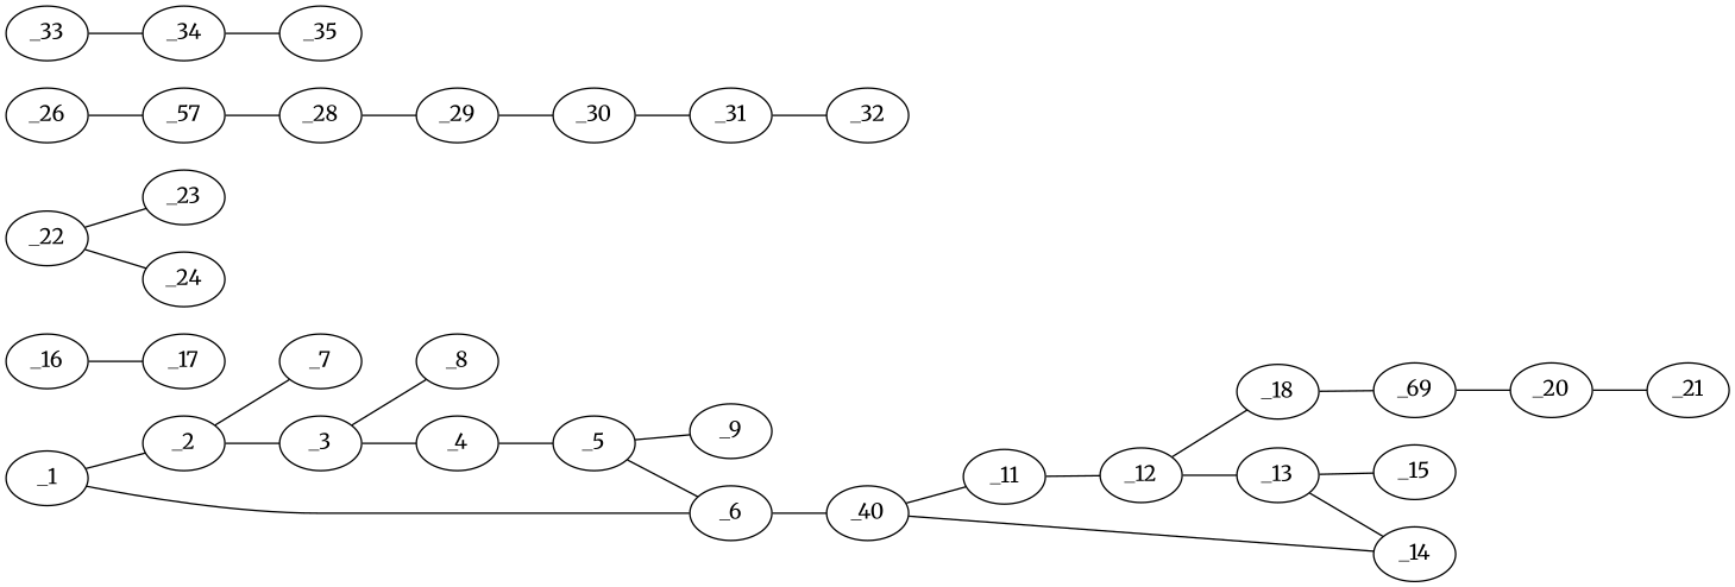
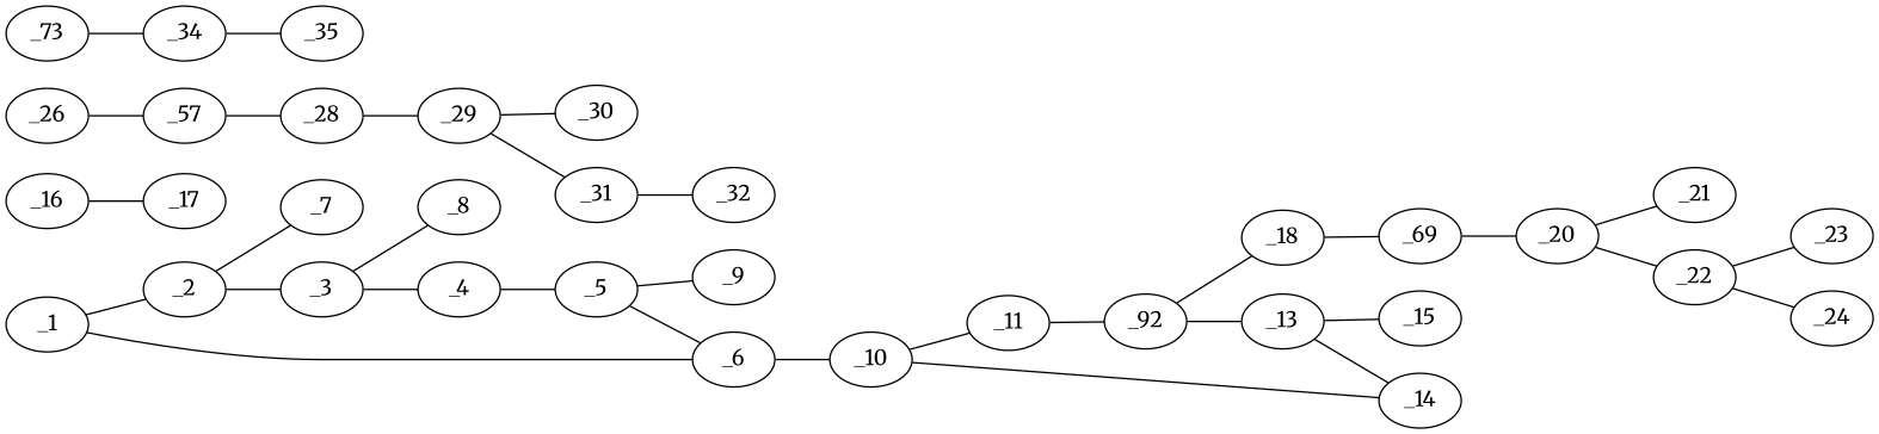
  graph {
    fontname=Merriweather
    rankdir=LR
    node [charge=0 chem=1 fontname=Merriweather symbol="C  " x=15.1584 y=-3.1397]
    edge [fontname=Merriweather valence=1]
    _1 [x=16.0244]
    _2 [x=16.0244 y=-4.1397]
    _6 [chem=4 symbol="N  " y=-2.6397]
    _3 [y=-4.6397]
    _7 [x=16.8905 y=-4.6397]
-   _10 [y=-1.6397 label=_40]
+   _10 [y=-1.6397]
    _4 [chem=4 symbol="N  " x=14.2924 y=-4.1397]
    _8 [chem=2 symbol="O  " y=-5.6397]
    _11 [chem=2 symbol="O  " x=14.3494 y=-1.0519]
    _14 [x=15.9674 y=-1.0519]
    _5 [x=14.2924]
    _9 [chem=2 symbol="O  " x=13.4264 y=-2.6397]
-   _12 [x=14.6584 y=-0.1008]
+   _12 [x=14.6584 y=-0.1008 label=_92]
    _13 [x=15.6584 y=-0.1008]
    _18 [x=14.0707 y=0.7082]
    _15 [chem=4 symbol="N  " x=16.2462 y=0.7082]
    n17 [chem=2 label=_69 symbol="O  " x=13.0761 y=0.6037]
    _20 [x=12.4883 y=1.4127]
    _16 [charge=1 chem=4 symbol="N  " x=17.2407 y=0.6037]
    _17 [charge=-1 chem=4 symbol="N  " x=18.2353 y=0.4991]
    _21 [chem=2 symbol="O  " x=12.8951 y=2.3262]
    _22 [x=11.4938 y=1.3082]
    _23 [chem=22 symbol="F  " x=11.0871 y=0.3946]
    _24 [x=10.906 y=2.1172]
    _26 [x=9.3237 y=2.8217]
    n26 [label=_57 x=8.3292 y=2.7172]
    _28 [x=7.7414 y=3.5262]
    _29 [x=6.7469 y=3.4217]
    _30 [x=6.1591 y=4.2307]
    _31 [x=5.1646 y=4.1261]
    _32 [x=4.5768 y=4.9352]
-   _33 [x=3.5823 y=4.8306]
+   _33 [x=3.5823 y=4.8306 label=_73]
    _34 [x=2.9945 y=5.6397]
    _35 [x=2 y=5.5351]
    _1 -- _2 [valence=2]
    _1 -- _6
    _2 -- _3
    _2 -- _7
    _6 -- _10
    _3 -- _4
    _3 -- _8 [valence=2]
    _10 -- _11
    _10 -- _14
    _4 -- _5
    _11 -- _12
    _5 -- _6
    _5 -- _9 [valence=2]
    _12 -- _13
    _12 -- _18
    _13 -- _14
    _13 -- _15
    _18 -- n17
    n17 -- _20
    _20 -- _21 [valence=2]
+   _20 -- _22
    _16 -- _17 [valence=2]
    _22 -- _23
    _22 -- _24
    _26 -- n26
    n26 -- _28
    _28 -- _29
    _29 -- _30
-   _30 -- _31
+   _29 -- _31
    _31 -- _32
    _33 -- _34
    _34 -- _35
  }
